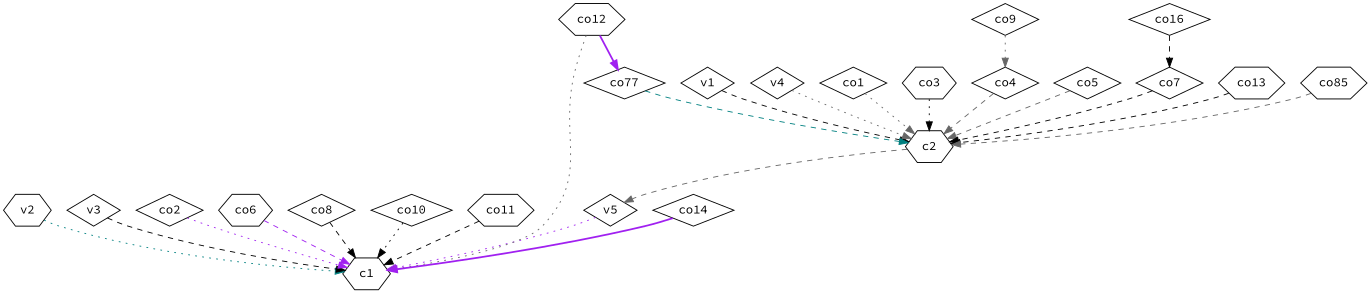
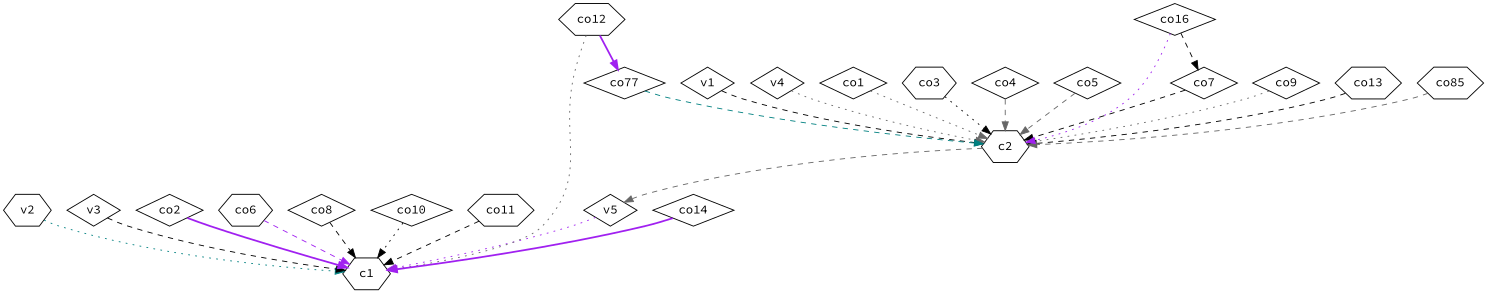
  strict digraph {
    fontname="Source Code Pro"
    node [fontname="Source Code Pro" shape=diamond]
    edge [color=black fontname="Source Code Pro" style=dashed weight=1]
    c2 [shape=hexagon]
    v5
    c1 [shape=hexagon]
    v1
    v2 [shape=hexagon]
    v3
    v4
    co1
    co2
    co3 [shape=hexagon]
    co4
    co5
    co6 [shape=hexagon]
    co7
    co8
    co9
    co10
    co11 [shape=hexagon]
    co12 [shape=hexagon]
    n20 [label=co77]
    co13 [shape=hexagon]
    co14
    n23 [label=co85 shape=hexagon]
    co16
    c2 -> v5 [color=gray40]
    v5 -> c1 [color=purple style=dotted]
    v1 -> c2
    v2 -> c1 [color=teal style=dotted]
    v3 -> c1
    v4 -> c2 [color=gray40 style=dotted]
    co1 -> c2 [color=gray40 style=dotted]
-   co2 -> c1 [color=purple style=dotted]
+   co2 -> c1 [color=purple style=bold]
    co3 -> c2 [style=dotted]
    co4 -> c2 [color=gray40]
    co5 -> c2 [color=gray40]
    co6 -> c1 [color=purple]
    co7 -> c2
    co8 -> c1
-   co9 -> co4 [color=gray40 style=dotted]
+   co9 -> c2 [color=gray40 style=dotted]
    co10 -> c1 [style=dotted]
    co11 -> c1
    co12 -> c1 [color=gray40 style=dotted]
    co12 -> n20 [color=purple style=bold]
    n20 -> c2 [color=teal]
    co13 -> c2
    co14 -> c1 [color=purple style=bold]
    n23 -> c2 [color=gray40]
+   co16 -> c2 [color=purple style=dotted]
    co16 -> co7
  }
